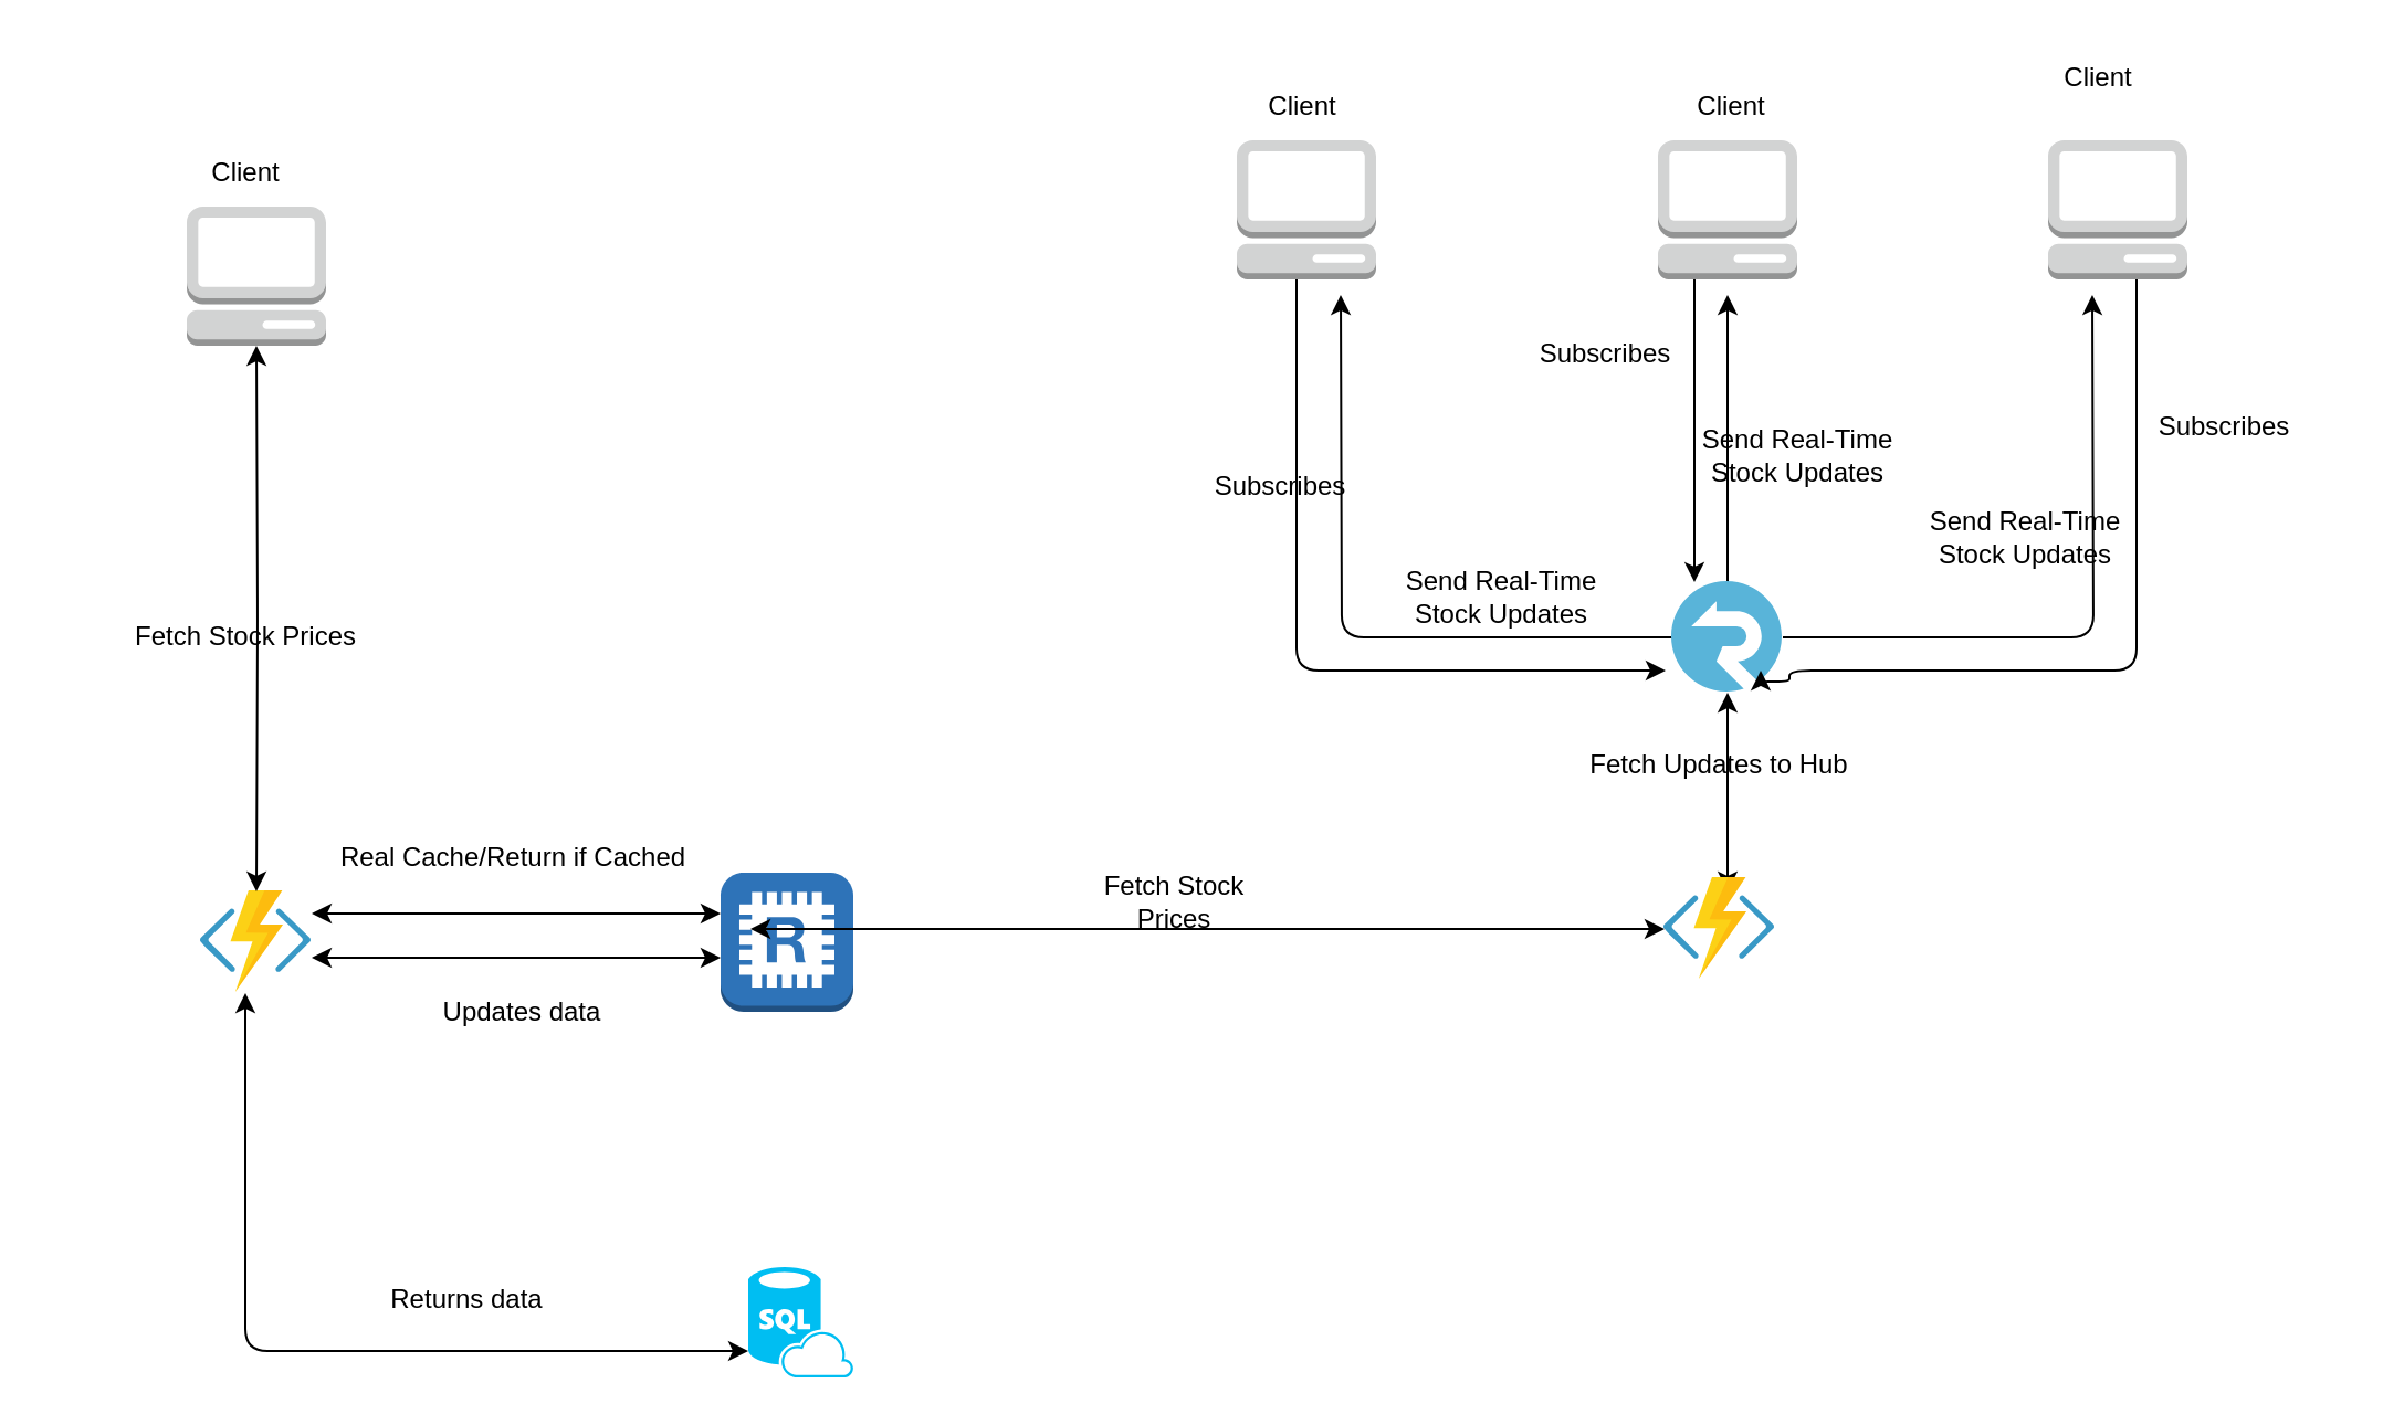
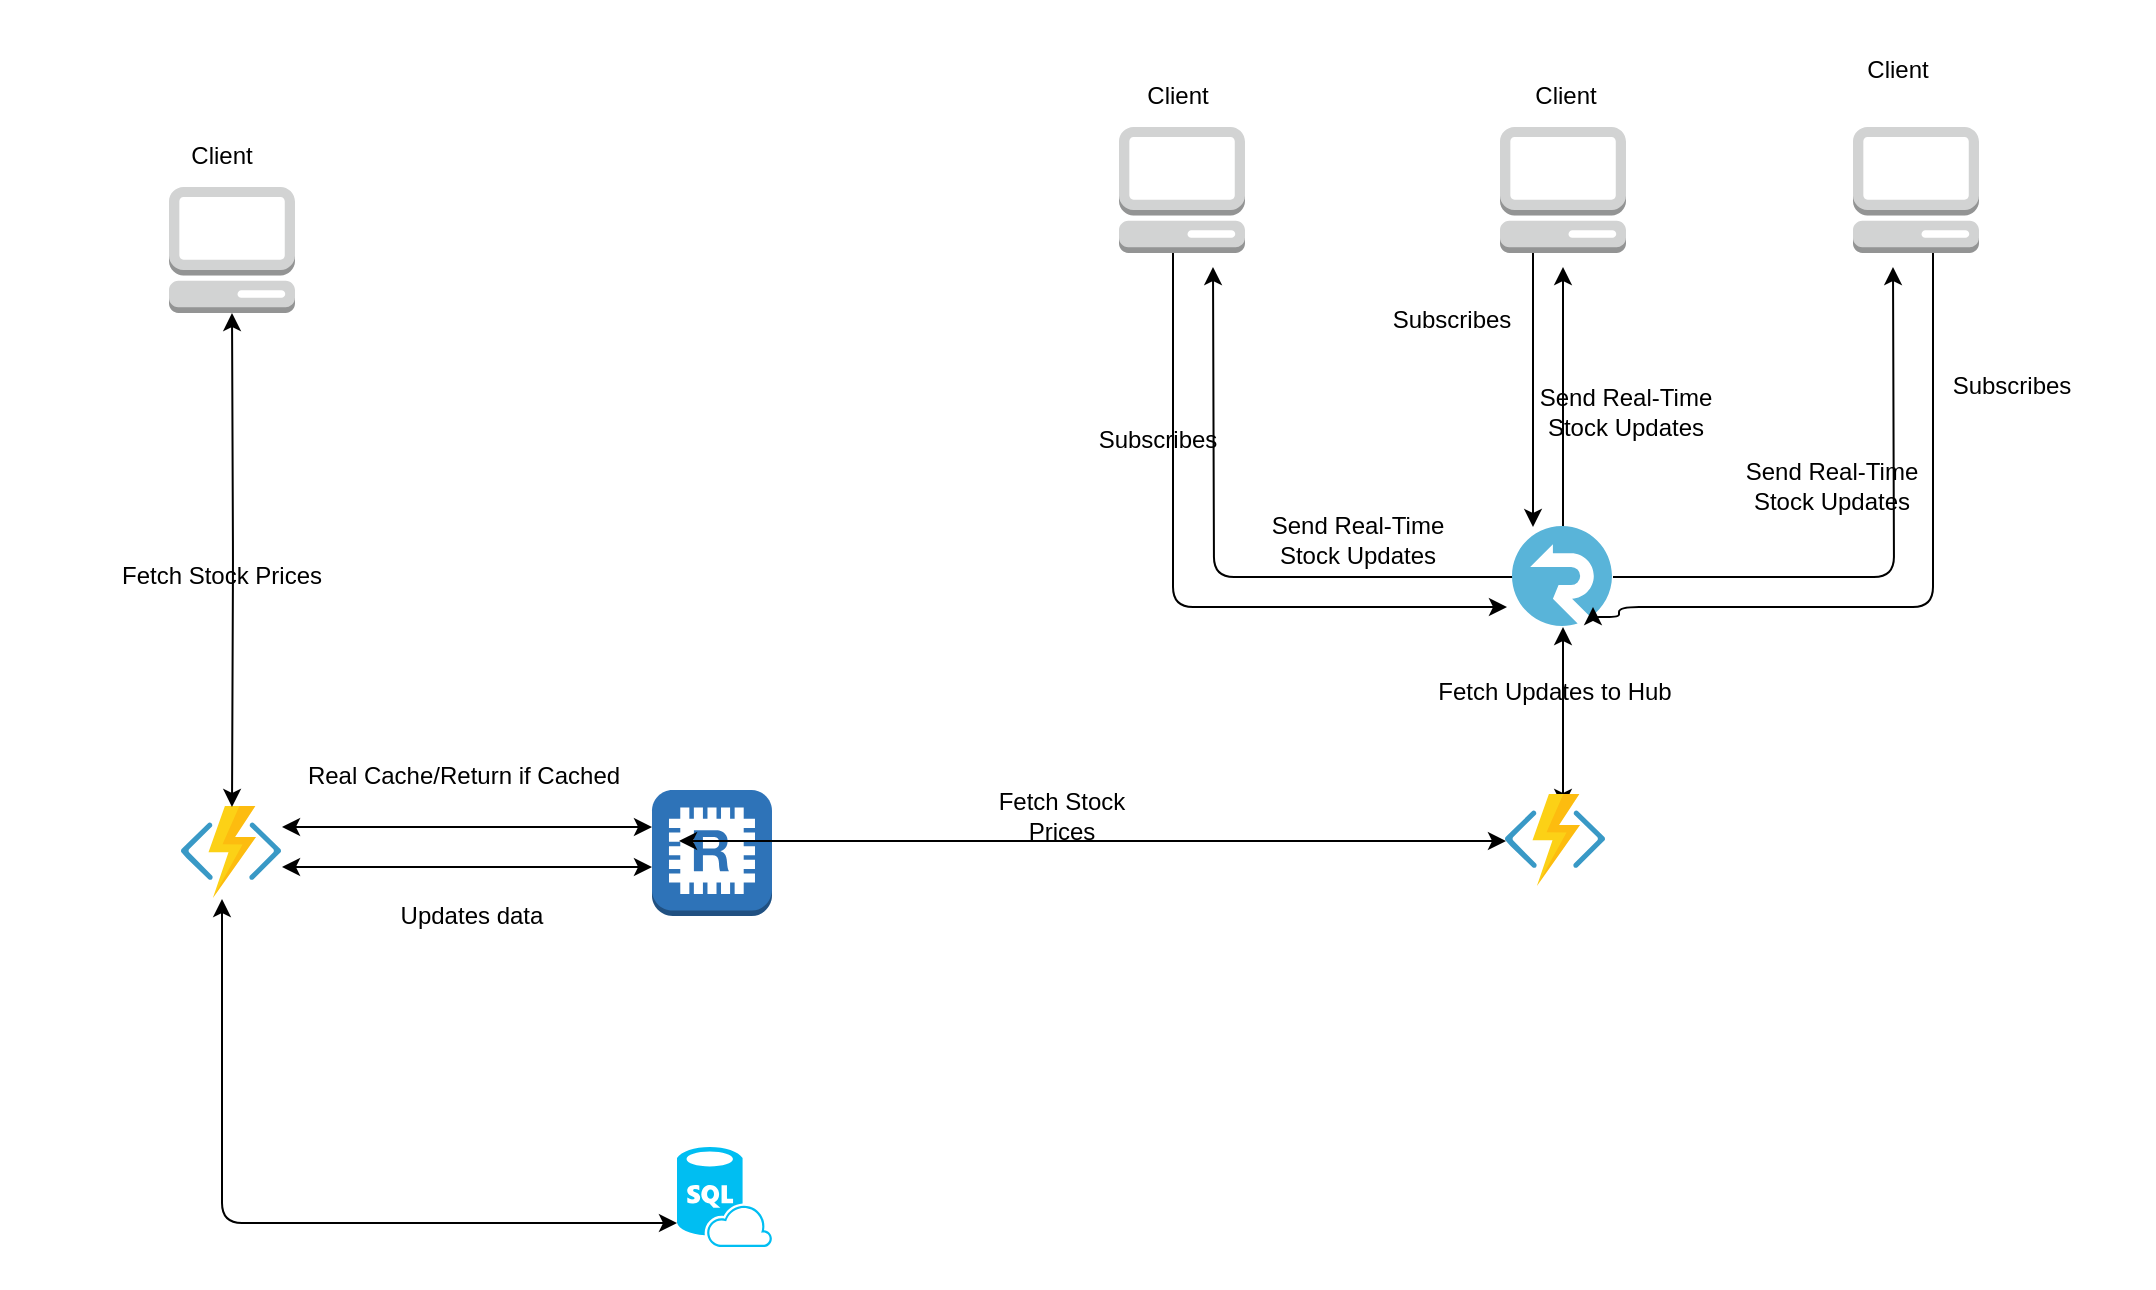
  <mxCell id="0" />
  <mxCell id="1" parent="0" />
  <mxCell id="2" value="" style="outlineConnect=0;dashed=0;verticalLabelPosition=bottom;verticalAlign=top;align=center;html=1;shape=mxgraph.aws3.redis;fillColor=#2E73B8;gradientColor=none;" parent="1" vertex="1"><mxGeometry x="325.5" y="394.5" width="60" height="63" as="geometry" /></mxCell>
  <mxCell id="3" style="edgeStyle=orthogonalEdgeStyle;html=1;startArrow=none;startFill=0;" parent="1" source="7" edge="1"><mxGeometry relative="1" as="geometry"><mxPoint x="606" y="133" as="targetPoint" /></mxGeometry></mxCell>
  <mxCell id="4" style="edgeStyle=orthogonalEdgeStyle;html=1;startArrow=none;startFill=0;" parent="1" source="7" edge="1"><mxGeometry relative="1" as="geometry"><mxPoint x="781" y="133" as="targetPoint" /></mxGeometry></mxCell>
  <mxCell id="5" style="edgeStyle=orthogonalEdgeStyle;html=1;startArrow=none;startFill=0;" parent="1" source="7" edge="1"><mxGeometry relative="1" as="geometry"><mxPoint x="946" y="133" as="targetPoint" /></mxGeometry></mxCell>
  <mxCell id="6" style="edgeStyle=orthogonalEdgeStyle;html=1;startArrow=classic;startFill=1;" parent="1" source="7" edge="1"><mxGeometry relative="1" as="geometry"><mxPoint x="781" y="403" as="targetPoint" /></mxGeometry></mxCell>
  <mxCell id="7" value="" style="sketch=0;aspect=fixed;html=1;points=[];align=center;image;fontSize=12;image=img/lib/mscae/SignalR.svg;" parent="1" vertex="1"><mxGeometry x="756" y="263" width="50" height="50" as="geometry" /></mxCell>
  <mxCell id="8" style="edgeStyle=orthogonalEdgeStyle;html=1;startArrow=none;" parent="1" edge="1"><mxGeometry relative="1" as="geometry"><Array as="points"><mxPoint x="309" y="223" /><mxPoint x="309" y="223" /></Array><mxPoint x="309.067" y="193" as="sourcePoint" /></mxGeometry></mxCell>
  <mxCell id="9" style="edgeStyle=orthogonalEdgeStyle;html=1;startArrow=none;startFill=0;" parent="1" source="10" edge="1"><mxGeometry relative="1" as="geometry"><mxPoint x="753" y="303" as="targetPoint" /><Array as="points"><mxPoint x="586" y="303" /><mxPoint x="753" y="303" /></Array></mxGeometry></mxCell>
  <mxCell id="10" value="" style="outlineConnect=0;dashed=0;verticalLabelPosition=bottom;verticalAlign=top;align=center;html=1;shape=mxgraph.aws3.management_console;fillColor=#D2D3D3;gradientColor=none;" parent="1" vertex="1"><mxGeometry x="559" y="63" width="63" height="63" as="geometry" /></mxCell>
  <mxCell id="11" value="Real Cache/Return if Cached" style="text;html=1;strokeColor=none;fillColor=none;align=center;verticalAlign=middle;whiteSpace=wrap;rounded=0;" parent="1" vertex="1"><mxGeometry x="142" y="373" width="180" height="30" as="geometry" /></mxCell>
  <mxCell id="12" style="edgeStyle=orthogonalEdgeStyle;html=1;startArrow=none;startFill=0;" parent="1" source="13" target="7" edge="1"><mxGeometry relative="1" as="geometry"><Array as="points"><mxPoint x="766" y="233" /><mxPoint x="766" y="233" /></Array></mxGeometry></mxCell>
  <mxCell id="13" value="" style="outlineConnect=0;dashed=0;verticalLabelPosition=bottom;verticalAlign=top;align=center;html=1;shape=mxgraph.aws3.management_console;fillColor=#D2D3D3;gradientColor=none;" parent="1" vertex="1"><mxGeometry x="749.5" y="63" width="63" height="63" as="geometry" /></mxCell>
  <mxCell id="14" style="edgeStyle=orthogonalEdgeStyle;html=1;startArrow=none;startFill=0;" parent="1" source="15" edge="1"><mxGeometry relative="1" as="geometry"><mxPoint x="796" y="303" as="targetPoint" /><Array as="points"><mxPoint x="966" y="303" /><mxPoint x="809" y="303" /><mxPoint x="809" y="308" /></Array></mxGeometry></mxCell>
  <mxCell id="15" value="" style="outlineConnect=0;dashed=0;verticalLabelPosition=bottom;verticalAlign=top;align=center;html=1;shape=mxgraph.aws3.management_console;fillColor=#D2D3D3;gradientColor=none;" parent="1" vertex="1"><mxGeometry x="926" y="63" width="63" height="63" as="geometry" /></mxCell>
  <mxCell id="16" style="edgeStyle=orthogonalEdgeStyle;html=1;startArrow=classic;startFill=1;" parent="1" source="17" edge="1"><mxGeometry relative="1" as="geometry"><mxPoint x="339" y="420" as="targetPoint" /></mxGeometry></mxCell>
  <mxCell id="17" value="" style="sketch=0;aspect=fixed;html=1;points=[];align=center;image;fontSize=12;image=img/lib/mscae/Functions.svg;" parent="1" vertex="1"><mxGeometry x="752.5" y="397" width="50" height="46" as="geometry" /></mxCell>
  <mxCell id="18" value="Fetch Stock Prices" style="text;html=1;strokeColor=none;fillColor=none;align=center;verticalAlign=middle;whiteSpace=wrap;rounded=0;" parent="1" vertex="1"><mxGeometry x="480.5" y="394.5" width="100" height="26.5" as="geometry" /></mxCell>
  <mxCell id="19" value="Subscribes" style="text;html=1;strokeColor=none;fillColor=none;align=center;verticalAlign=middle;whiteSpace=wrap;rounded=0;" parent="1" vertex="1"><mxGeometry x="529" y="206.5" width="100" height="26.5" as="geometry" /></mxCell>
  <mxCell id="20" value="Send Real-Time Stock Updates" style="text;html=1;strokeColor=none;fillColor=none;align=center;verticalAlign=middle;whiteSpace=wrap;rounded=0;" parent="1" vertex="1"><mxGeometry x="629" y="256.5" width="100" height="26.5" as="geometry" /></mxCell>
  <mxCell id="21" value="&lt;span style=&quot;color: rgba(0, 0, 0, 0); font-family: monospace; font-size: 0px; text-align: start;&quot;&gt;%3CmxGraphModel%3E%3Croot%3E%3CmxCell%20id%3D%220%22%2F%3E%3CmxCell%20id%3D%221%22%20parent%3D%220%22%2F%3E%3CmxCell%20id%3D%222%22%20value%3D%22Subscribes%22%20style%3D%22text%3Bhtml%3D1%3BstrokeColor%3Dnone%3BfillColor%3Dnone%3Balign%3Dcenter%3BverticalAlign%3Dmiddle%3BwhiteSpace%3Dwrap%3Brounded%3D0%3B%22%20vertex%3D%221%22%20parent%3D%221%22%3E%3CmxGeometry%20x%3D%22730%22%20y%3D%22133.5%22%20width%3D%22100%22%20height%3D%2226.5%22%20as%3D%22geometry%22%2F%3E%3C%2FmxCell%3E%3C%2Froot%3E%3C%2FmxGraphModel%3E&lt;/span&gt;&lt;span style=&quot;color: rgba(0, 0, 0, 0); font-family: monospace; font-size: 0px; text-align: start;&quot;&gt;%3CmxGraphModel%3E%3Croot%3E%3CmxCell%20id%3D%220%22%2F%3E%3CmxCell%20id%3D%221%22%20parent%3D%220%22%2F%3E%3CmxCell%20id%3D%222%22%20value%3D%22Subscribes%22%20style%3D%22text%3Bhtml%3D1%3BstrokeColor%3Dnone%3BfillColor%3Dnone%3Balign%3Dcenter%3BverticalAlign%3Dmiddle%3BwhiteSpace%3Dwrap%3Brounded%3D0%3B%22%20vertex%3D%221%22%20parent%3D%221%22%3E%3CmxGeometry%20x%3D%22730%22%20y%3D%22133.5%22%20width%3D%22100%22%20height%3D%2226.5%22%20as%3D%22geometry%22%2F%3E%3C%2FmxCell%3E%3C%2Froot%3E%3C%2FmxGraphModel%3E&lt;/span&gt;" style="text;html=1;strokeColor=none;fillColor=none;align=center;verticalAlign=middle;whiteSpace=wrap;rounded=0;" parent="1" vertex="1"><mxGeometry x="956" y="173" width="100" height="26.5" as="geometry" /></mxCell>
  <mxCell id="22" value="Subscribes" style="text;html=1;strokeColor=none;fillColor=none;align=center;verticalAlign=middle;whiteSpace=wrap;rounded=0;" parent="1" vertex="1"><mxGeometry x="676" y="146.5" width="100" height="26.5" as="geometry" /></mxCell>
  <mxCell id="23" value="Send Real-Time Stock Updates" style="text;html=1;strokeColor=none;fillColor=none;align=center;verticalAlign=middle;whiteSpace=wrap;rounded=0;" parent="1" vertex="1"><mxGeometry x="762.5" y="193" width="100" height="26.5" as="geometry" /></mxCell>
  <mxCell id="24" value="Send Real-Time Stock Updates" style="text;html=1;strokeColor=none;fillColor=none;align=center;verticalAlign=middle;whiteSpace=wrap;rounded=0;" parent="1" vertex="1"><mxGeometry x="866" y="230" width="100" height="26.5" as="geometry" /></mxCell>
  <mxCell id="25" value="Fetch Updates to Hub" style="text;html=1;strokeColor=none;fillColor=none;align=center;verticalAlign=middle;whiteSpace=wrap;rounded=0;" parent="1" vertex="1"><mxGeometry x="704" y="333" width="147" height="26.5" as="geometry" /></mxCell>
  <mxCell id="26" value="Subscribes" style="text;html=1;strokeColor=none;fillColor=none;align=center;verticalAlign=middle;whiteSpace=wrap;rounded=0;" parent="1" vertex="1"><mxGeometry x="956" y="180" width="100" height="26.5" as="geometry" /></mxCell>
  <mxCell id="27" value="Client" style="text;html=1;strokeColor=none;fillColor=none;align=center;verticalAlign=middle;whiteSpace=wrap;rounded=0;" parent="1" vertex="1"><mxGeometry x="559" y="33" width="60" height="30" as="geometry" /></mxCell>
  <mxCell id="28" value="Client" style="text;html=1;strokeColor=none;fillColor=none;align=center;verticalAlign=middle;whiteSpace=wrap;rounded=0;" parent="1" vertex="1"><mxGeometry x="919" y="20" width="60" height="30" as="geometry" /></mxCell>
  <mxCell id="29" value="Client" style="text;html=1;strokeColor=none;fillColor=none;align=center;verticalAlign=middle;whiteSpace=wrap;rounded=0;" parent="1" vertex="1"><mxGeometry x="752.5" y="33" width="60" height="30" as="geometry" /></mxCell>
  <mxCell id="30" value="Client" style="text;html=1;strokeColor=none;fillColor=none;align=center;verticalAlign=middle;whiteSpace=wrap;rounded=0;" parent="1" vertex="1"><mxGeometry x="80.5" y="63" width="60" height="30" as="geometry" /></mxCell>
  <mxCell id="31" style="edgeStyle=orthogonalEdgeStyle;html=1;startArrow=classic;startFill=1;" parent="1" source="34" target="2" edge="1"><mxGeometry relative="1" as="geometry"><Array as="points"><mxPoint x="220.5" y="413" /><mxPoint x="220.5" y="413" /></Array></mxGeometry></mxCell>
  <mxCell id="32" style="edgeStyle=orthogonalEdgeStyle;html=1;entryX=0;entryY=0.76;entryDx=0;entryDy=0;entryPerimeter=0;startArrow=classic;startFill=1;" parent="1" source="34" target="38" edge="1"><mxGeometry relative="1" as="geometry"><Array as="points"><mxPoint x="110.5" y="611" /></Array></mxGeometry></mxCell>
  <mxCell id="33" style="edgeStyle=orthogonalEdgeStyle;html=1;startArrow=classic;startFill=1;" parent="1" source="34" target="2" edge="1"><mxGeometry relative="1" as="geometry"><Array as="points"><mxPoint x="210.5" y="433" /><mxPoint x="210.5" y="433" /></Array></mxGeometry></mxCell>
  <mxCell id="34" value="" style="sketch=0;aspect=fixed;html=1;points=[];align=center;image;fontSize=12;image=img/lib/mscae/Functions.svg;" parent="1" vertex="1"><mxGeometry x="90.5" y="403" width="50" height="46" as="geometry" /></mxCell>
  <mxCell id="35" style="edgeStyle=orthogonalEdgeStyle;html=1;startArrow=classic;startFill=1;" parent="1" target="34" edge="1"><mxGeometry relative="1" as="geometry"><mxPoint x="115.5" y="156" as="sourcePoint" /></mxGeometry></mxCell>
  <mxCell id="36" value="" style="outlineConnect=0;dashed=0;verticalLabelPosition=bottom;verticalAlign=top;align=center;html=1;shape=mxgraph.aws3.management_console;fillColor=#D2D3D3;gradientColor=none;" parent="1" vertex="1"><mxGeometry x="84" y="93" width="63" height="63" as="geometry" /></mxCell>
  <mxCell id="37" value="Fetch Stock Prices" style="text;html=1;strokeColor=none;fillColor=none;align=center;verticalAlign=middle;whiteSpace=wrap;rounded=0;" parent="1" vertex="1"><mxGeometry x="20.5" y="273" width="180" height="30" as="geometry" /></mxCell>
  <mxCell id="38" value="" style="verticalLabelPosition=bottom;html=1;verticalAlign=top;align=center;strokeColor=none;fillColor=#00BEF2;shape=mxgraph.azure.sql_database_sql_azure;" parent="1" vertex="1"><mxGeometry x="338" y="573" width="47.5" height="50" as="geometry" /></mxCell>
- <mxCell id="39" value="Returns data" style="text;html=1;strokeColor=none;fillColor=none;align=center;verticalAlign=middle;whiteSpace=wrap;rounded=0;" parent="1" vertex="1"><mxGeometry x="120.5" y="573" width="180" height="30" as="geometry" /></mxCell>
  <mxCell id="40" value="Updates data" style="text;html=1;strokeColor=none;fillColor=none;align=center;verticalAlign=middle;whiteSpace=wrap;rounded=0;" parent="1" vertex="1"><mxGeometry x="145.5" y="443" width="180" height="30" as="geometry" /></mxCell>
